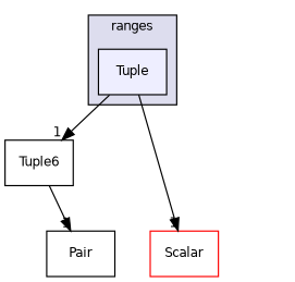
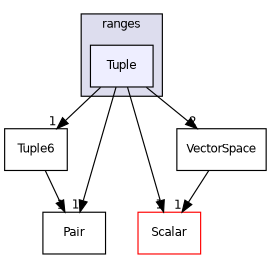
  digraph {
    compound=true
    node [fontname=Helvetica fontsize=10 shape=box]
    edge [headlabel=1 labeldistance=1.5 labelfontname=Helvetica labelfontsize=10]
    n1 [fillcolor="#eeeeff" label=Tuple pencolor=black style=filled]
    n2 [label=Tuple6]
    n3 [color=red label=Scalar]
    n4 [label=Pair]
+   n5 [label=VectorSpace]
    subgraph cluster_1 {
      bgcolor="#ddddee"
      fontname=Helvetica
      fontsize=10
      label=ranges
      pencolor=black
      n1
    }
    n1 -> n2
    n1 -> n3
+   n1 -> n4
+   n1 -> n5 [headlabel=2]
    n2 -> n4
+   n5 -> n3
  }
